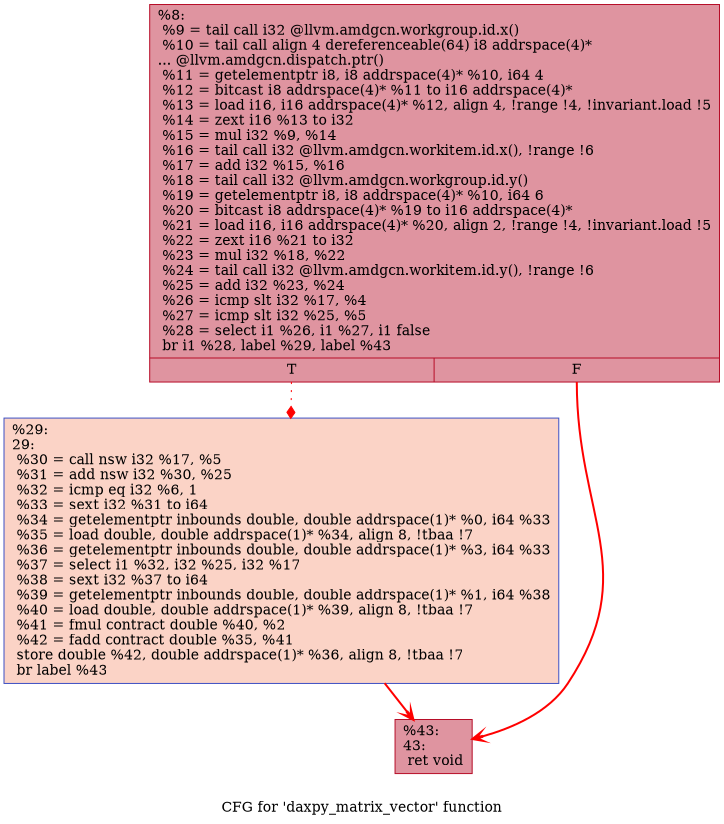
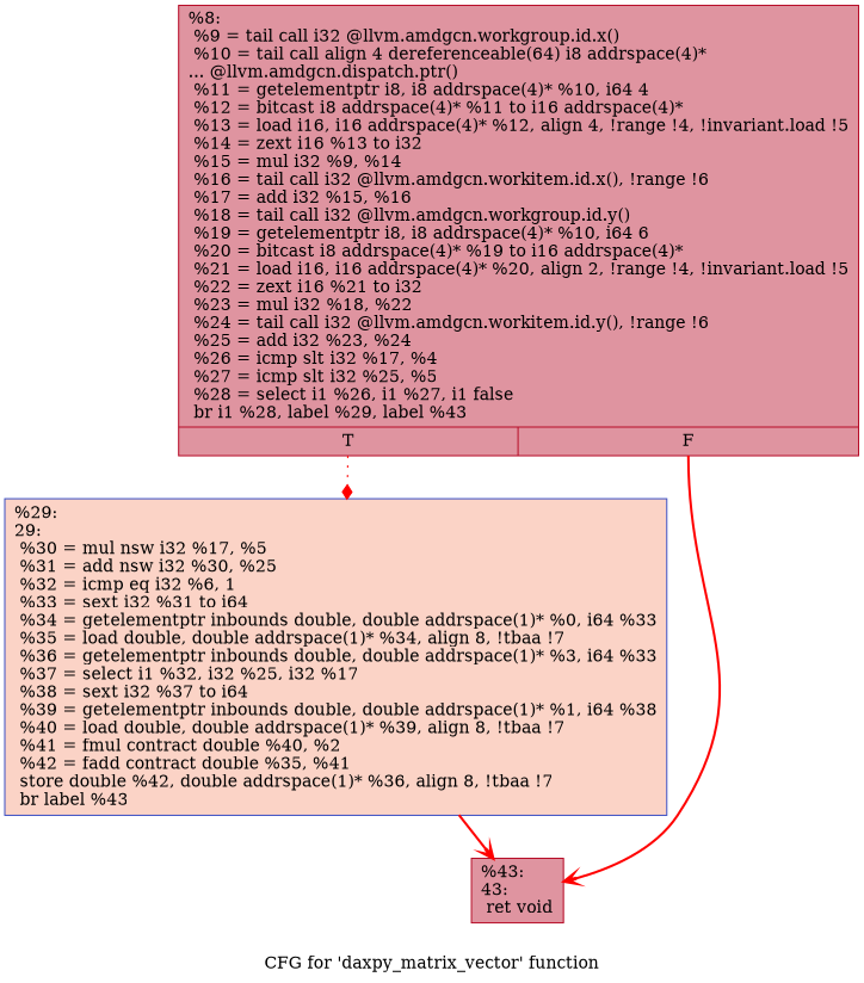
  digraph {
    label="CFG for 'daxpy_matrix_vector' function"
    node [color="#b70d28ff" fillcolor="#b70d2870" shape=record style=filled]
    edge [color=red style=bold arrowhead=vee]
    n1 [label="{%8:\l  %9 = tail call i32 @llvm.amdgcn.workgroup.id.x()\l  %10 = tail call align 4 dereferenceable(64) i8 addrspace(4)*\l... @llvm.amdgcn.dispatch.ptr()\l  %11 = getelementptr i8, i8 addrspace(4)* %10, i64 4\l  %12 = bitcast i8 addrspace(4)* %11 to i16 addrspace(4)*\l  %13 = load i16, i16 addrspace(4)* %12, align 4, !range !4, !invariant.load !5\l  %14 = zext i16 %13 to i32\l  %15 = mul i32 %9, %14\l  %16 = tail call i32 @llvm.amdgcn.workitem.id.x(), !range !6\l  %17 = add i32 %15, %16\l  %18 = tail call i32 @llvm.amdgcn.workgroup.id.y()\l  %19 = getelementptr i8, i8 addrspace(4)* %10, i64 6\l  %20 = bitcast i8 addrspace(4)* %19 to i16 addrspace(4)*\l  %21 = load i16, i16 addrspace(4)* %20, align 2, !range !4, !invariant.load !5\l  %22 = zext i16 %21 to i32\l  %23 = mul i32 %18, %22\l  %24 = tail call i32 @llvm.amdgcn.workitem.id.y(), !range !6\l  %25 = add i32 %23, %24\l  %26 = icmp slt i32 %17, %4\l  %27 = icmp slt i32 %25, %5\l  %28 = select i1 %26, i1 %27, i1 false\l  br i1 %28, label %29, label %43\l|{<s0>T|<s1>F}}"]
-   n2 [color="#3d50c3ff" fillcolor="#f59c7d70" label="{%29:\l29:                                               \l  %30 = call nsw i32 %17, %5\l  %31 = add nsw i32 %30, %25\l  %32 = icmp eq i32 %6, 1\l  %33 = sext i32 %31 to i64\l  %34 = getelementptr inbounds double, double addrspace(1)* %0, i64 %33\l  %35 = load double, double addrspace(1)* %34, align 8, !tbaa !7\l  %36 = getelementptr inbounds double, double addrspace(1)* %3, i64 %33\l  %37 = select i1 %32, i32 %25, i32 %17\l  %38 = sext i32 %37 to i64\l  %39 = getelementptr inbounds double, double addrspace(1)* %1, i64 %38\l  %40 = load double, double addrspace(1)* %39, align 8, !tbaa !7\l  %41 = fmul contract double %40, %2\l  %42 = fadd contract double %35, %41\l  store double %42, double addrspace(1)* %36, align 8, !tbaa !7\l  br label %43\l}"]
+   n2 [color="#3d50c3ff" fillcolor="#f59c7d70" label="{%29:\l29:                                               \l  %30 = mul nsw i32 %17, %5\l  %31 = add nsw i32 %30, %25\l  %32 = icmp eq i32 %6, 1\l  %33 = sext i32 %31 to i64\l  %34 = getelementptr inbounds double, double addrspace(1)* %0, i64 %33\l  %35 = load double, double addrspace(1)* %34, align 8, !tbaa !7\l  %36 = getelementptr inbounds double, double addrspace(1)* %3, i64 %33\l  %37 = select i1 %32, i32 %25, i32 %17\l  %38 = sext i32 %37 to i64\l  %39 = getelementptr inbounds double, double addrspace(1)* %1, i64 %38\l  %40 = load double, double addrspace(1)* %39, align 8, !tbaa !7\l  %41 = fmul contract double %40, %2\l  %42 = fadd contract double %35, %41\l  store double %42, double addrspace(1)* %36, align 8, !tbaa !7\l  br label %43\l}"]
    n3 [label="{%43:\l43:                                               \l  ret void\l}"]
    n1 -> n2 [tailport=s0 style=dotted arrowhead=diamond]
    n1 -> n3 [tailport=s1]
    n2 -> n3
  }
